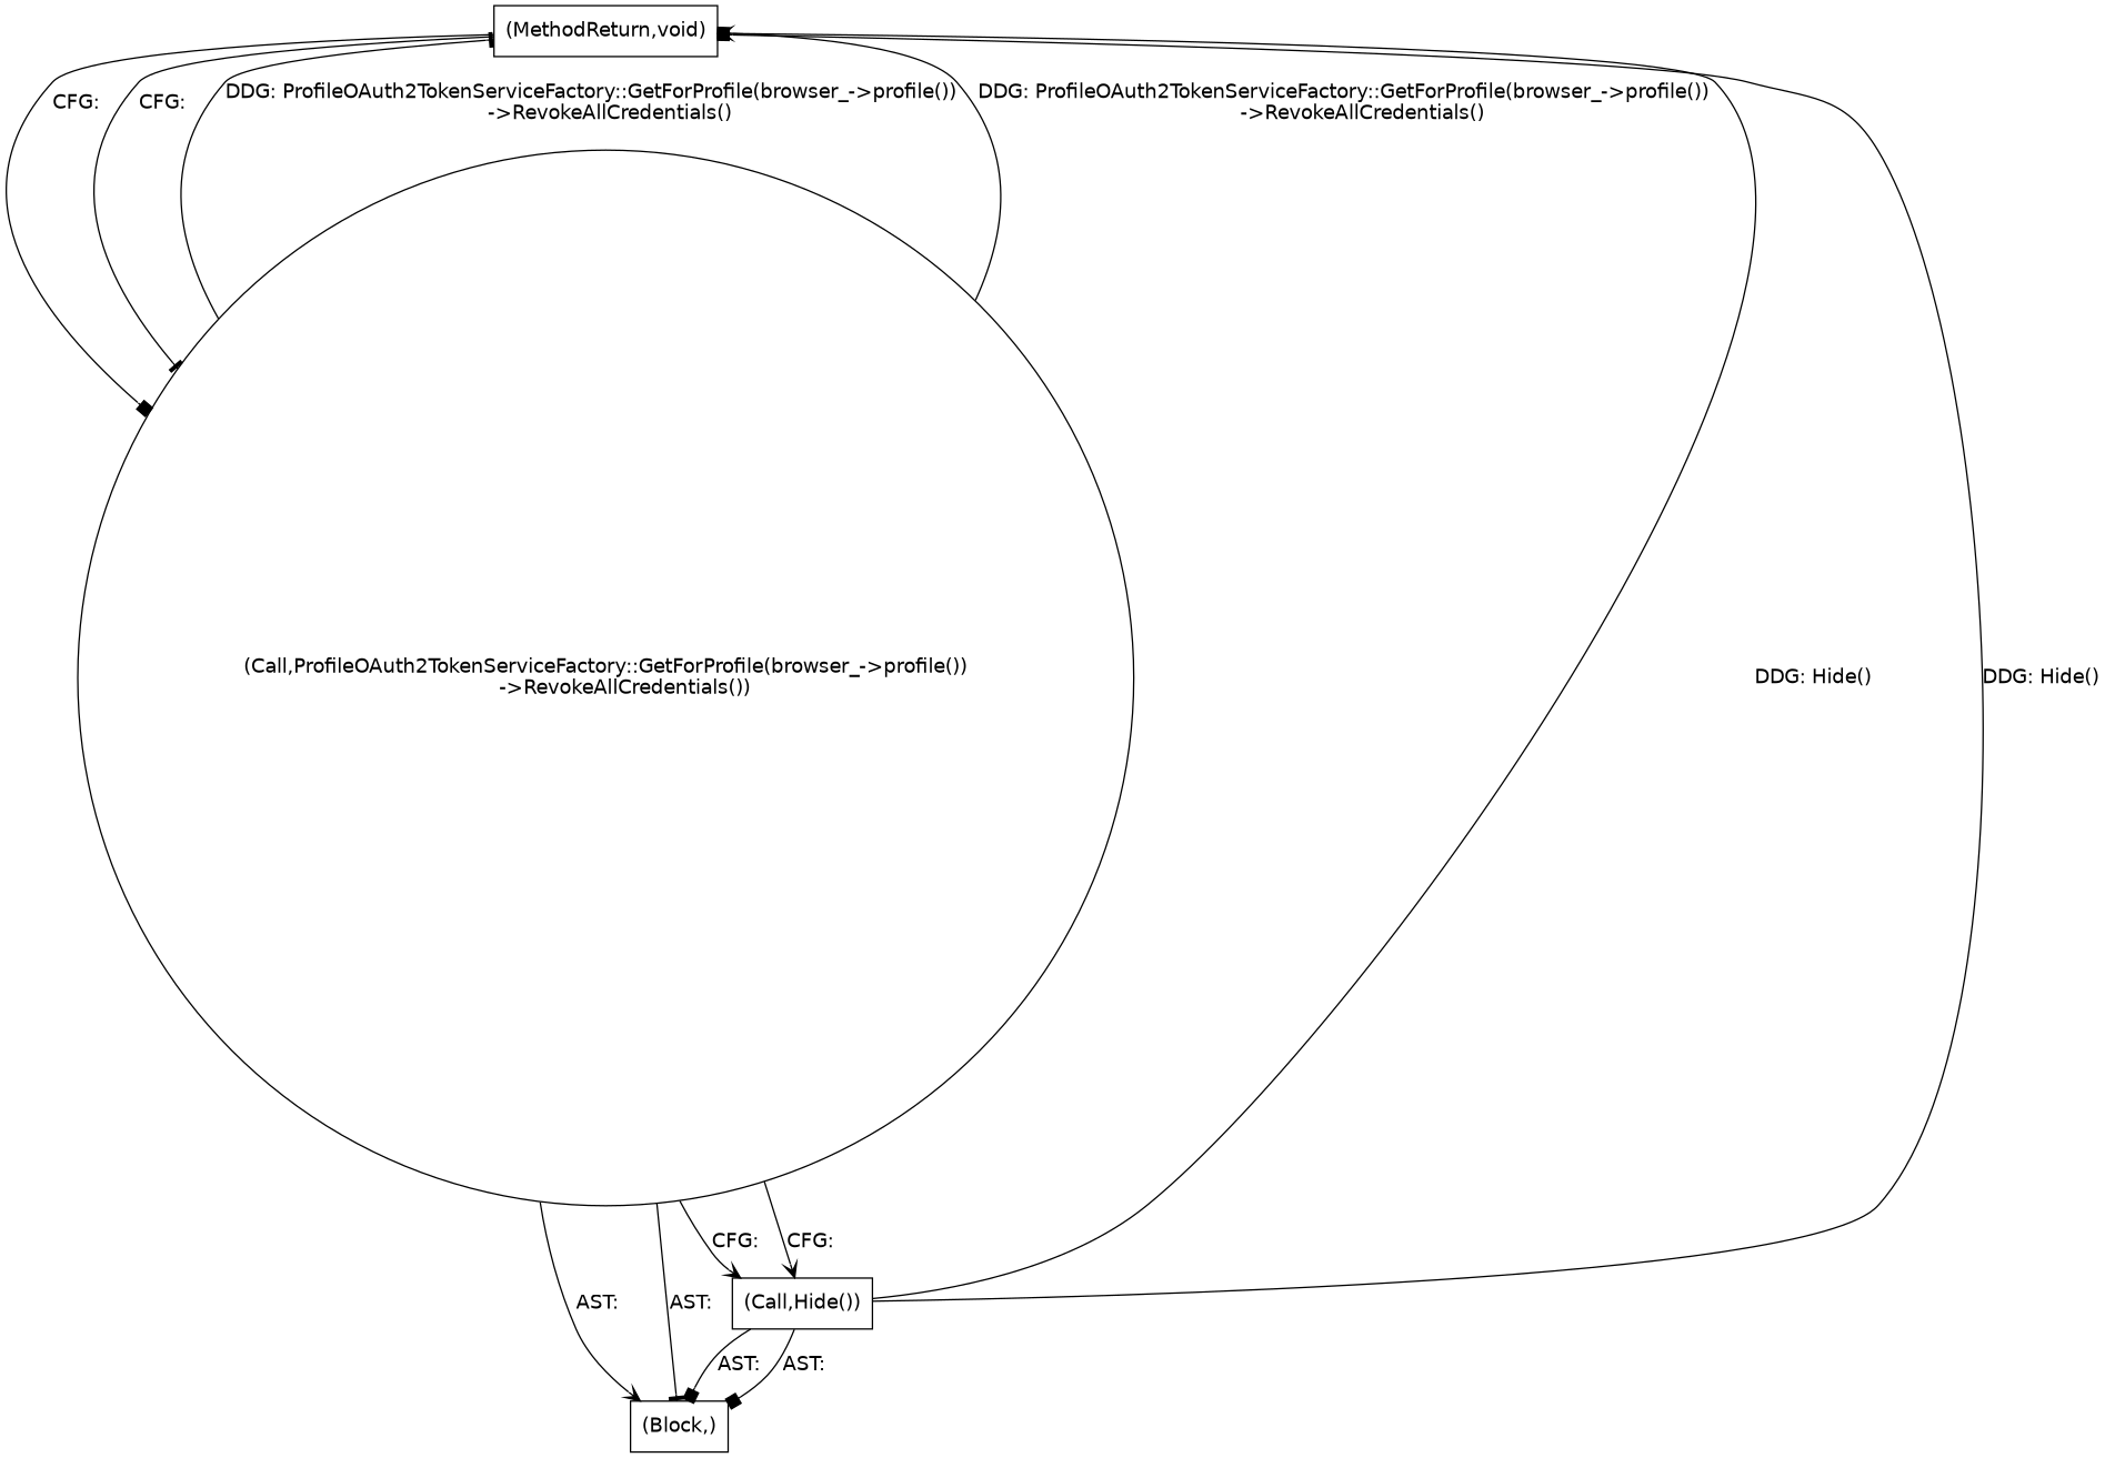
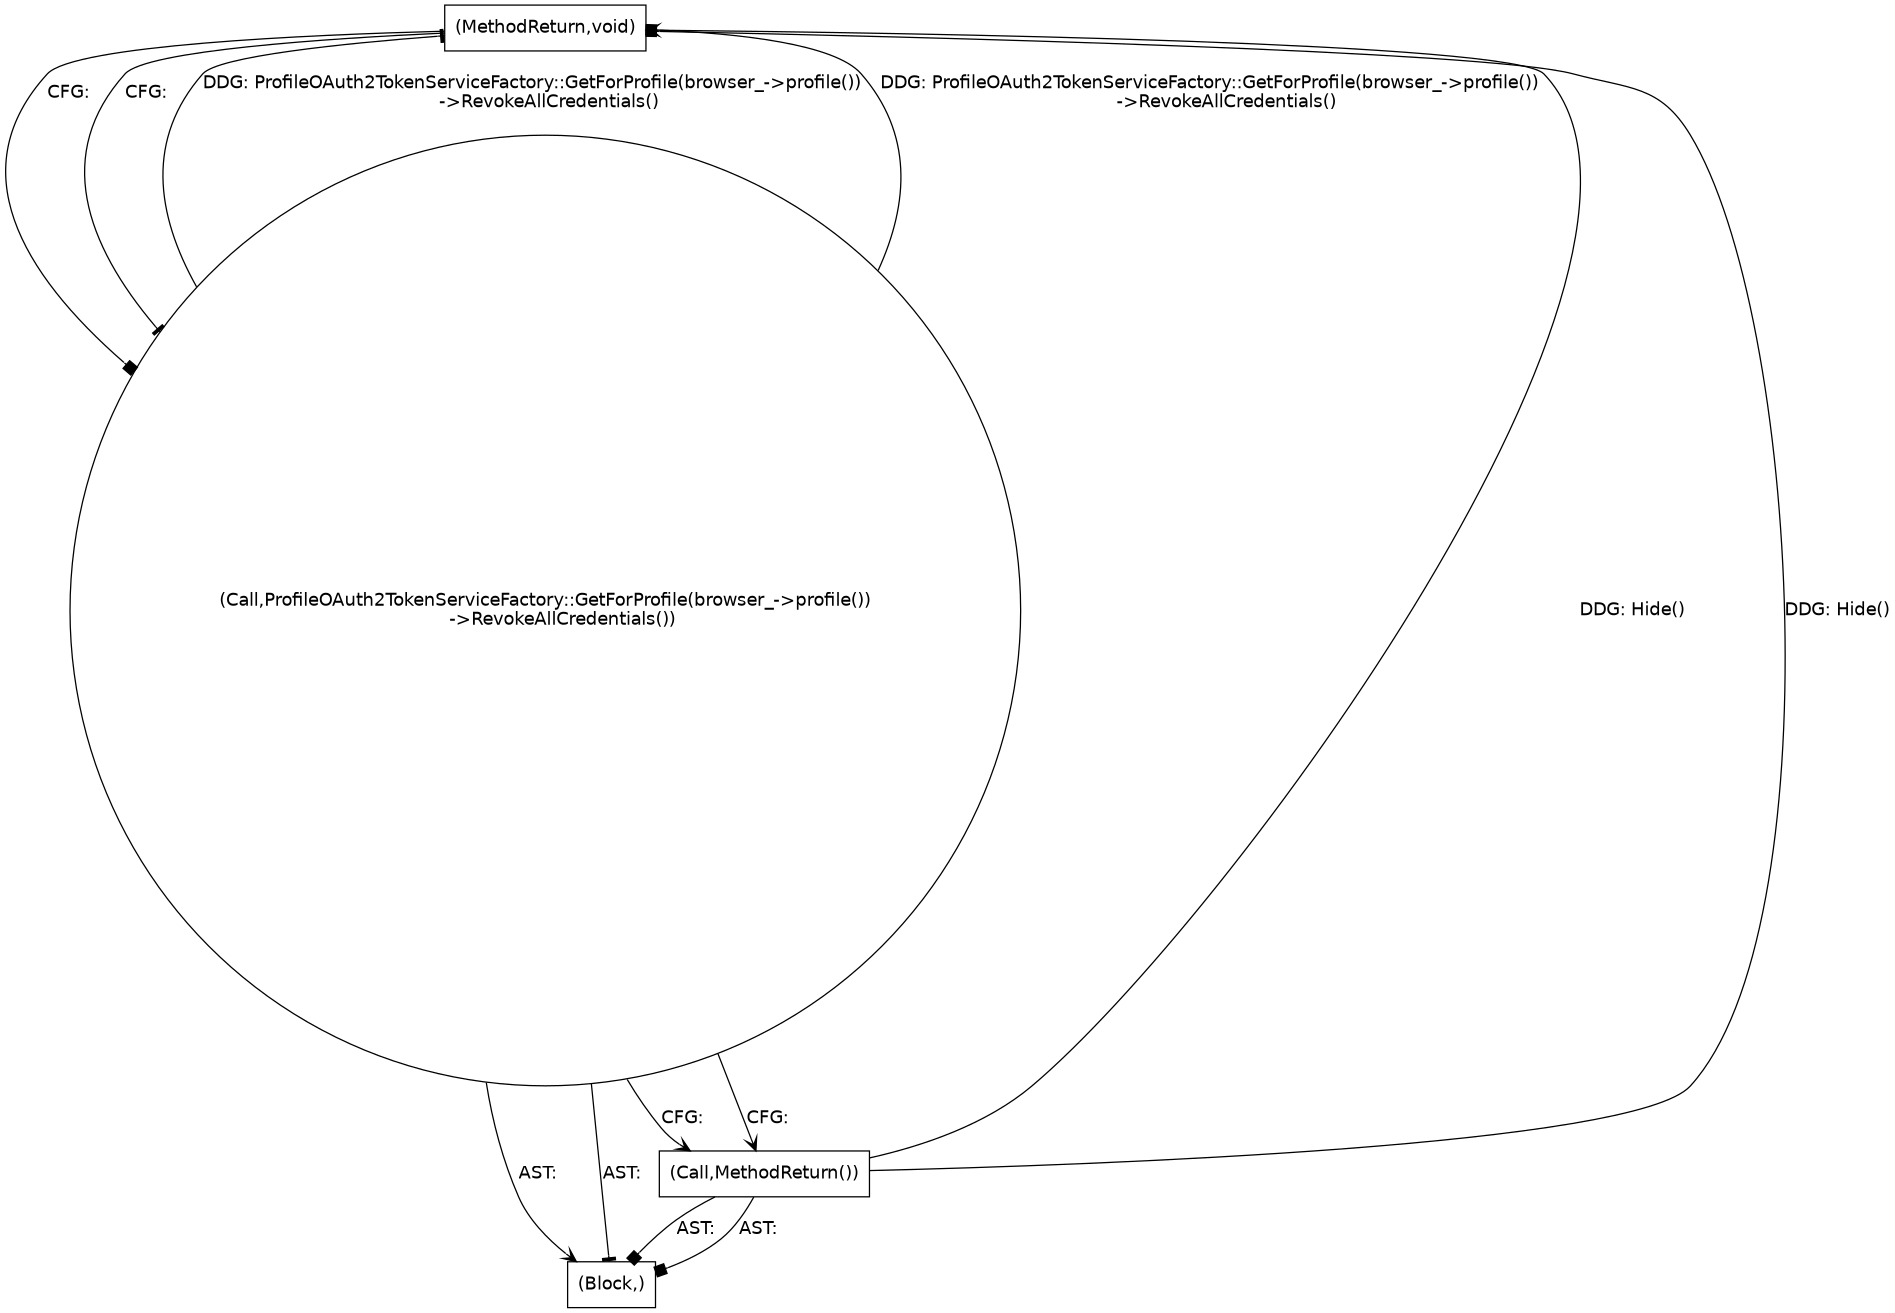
  digraph {
    fontname="DejaVu Sans"
    node [fontname="DejaVu Sans" shape=box]
    edge [arrowhead=box fontname="DejaVu Sans"]
    n1 [label="(MethodReturn,void)"]
    n2 [label="(Call,ProfileOAuth2TokenServiceFactory::GetForProfile(browser_->profile())\n      ->RevokeAllCredentials())" shape=circle]
    n3 [label="(Block,)"]
-   n4 [label="(Call,Hide())"]
+   n4 [label="(Call,MethodReturn())"]
    n1 -> n2 [label="CFG: "]
    n1 -> n2 [arrowhead=tee label="CFG: "]
    n2 -> n1 [arrowhead=tee label="DDG: ProfileOAuth2TokenServiceFactory::GetForProfile(browser_->profile())\n      ->RevokeAllCredentials()"]
    n2 -> n1 [label="DDG: ProfileOAuth2TokenServiceFactory::GetForProfile(browser_->profile())\n      ->RevokeAllCredentials()"]
    n2 -> n3 [arrowhead=vee label="AST: "]
    n2 -> n3 [arrowhead=tee label="AST: "]
    n2 -> n4 [arrowhead=vee label="CFG: "]
    n2 -> n4 [arrowhead=vee label="CFG: "]
    n4 -> n1 [arrowhead=vee label="DDG: Hide()"]
    n4 -> n1 [label="DDG: Hide()"]
    n4 -> n3 [label="AST: "]
    n4 -> n3 [label="AST: "]
  }
